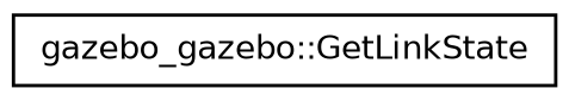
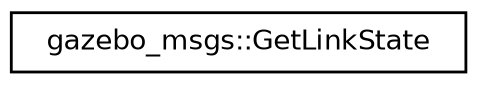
  digraph {
    rankdir=TB
-   n1 [color=black fillcolor=white fontname=Helvetica fontsize=10 height=0.2 label="gazebo_gazebo::GetLinkState" shape=record style=filled width=0.4]
+   n1 [color=black fillcolor=white fontname=Helvetica fontsize=10 height=0.2 label="gazebo_msgs::GetLinkState" shape=record style=filled width=0.4]
  }
